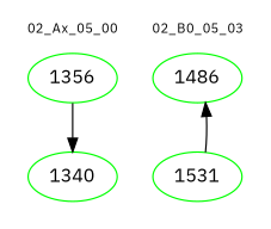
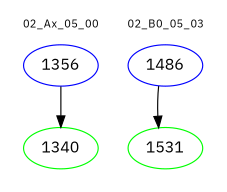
  digraph {
    fontname="IBM Plex Sans"
    node [color=blue fontname="IBM Plex Sans"]
    edge [color=black fontname="IBM Plex Sans"]
-   n1 [color=green label=1356]
+   n1 [label=1356]
    n2 [color=green label=1340]
-   n3 [color=green label=1486]
+   n3 [label=1486]
    n4 [color=green label=1531]
    subgraph cluster_1 {
      color=white
      fontsize=10
      label="02_Ax_05_00"
      n1
      n2
    }
    subgraph cluster_2 {
      color=white
      fontsize=10
      label="02_B0_05_03"
      n3
      n4
    }
    n1 -> n2
-   n4 -> n3
+   n3 -> n4
  }
